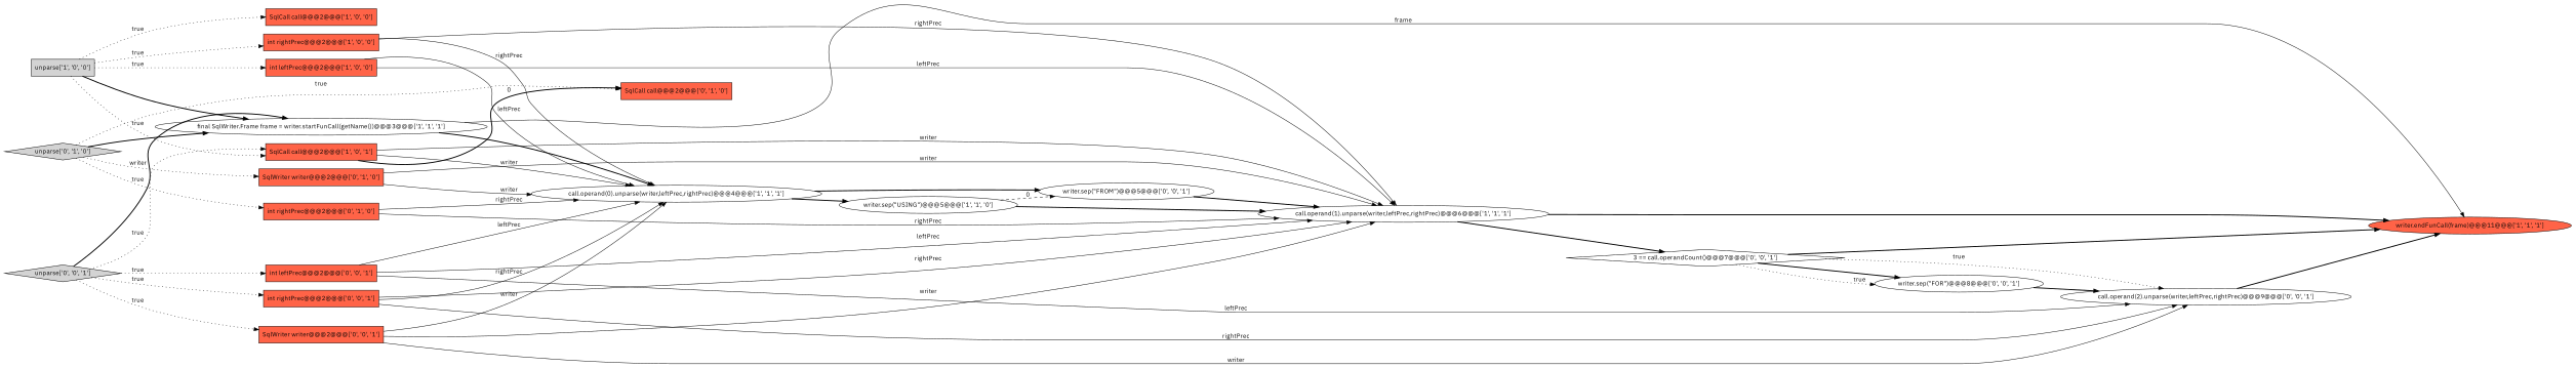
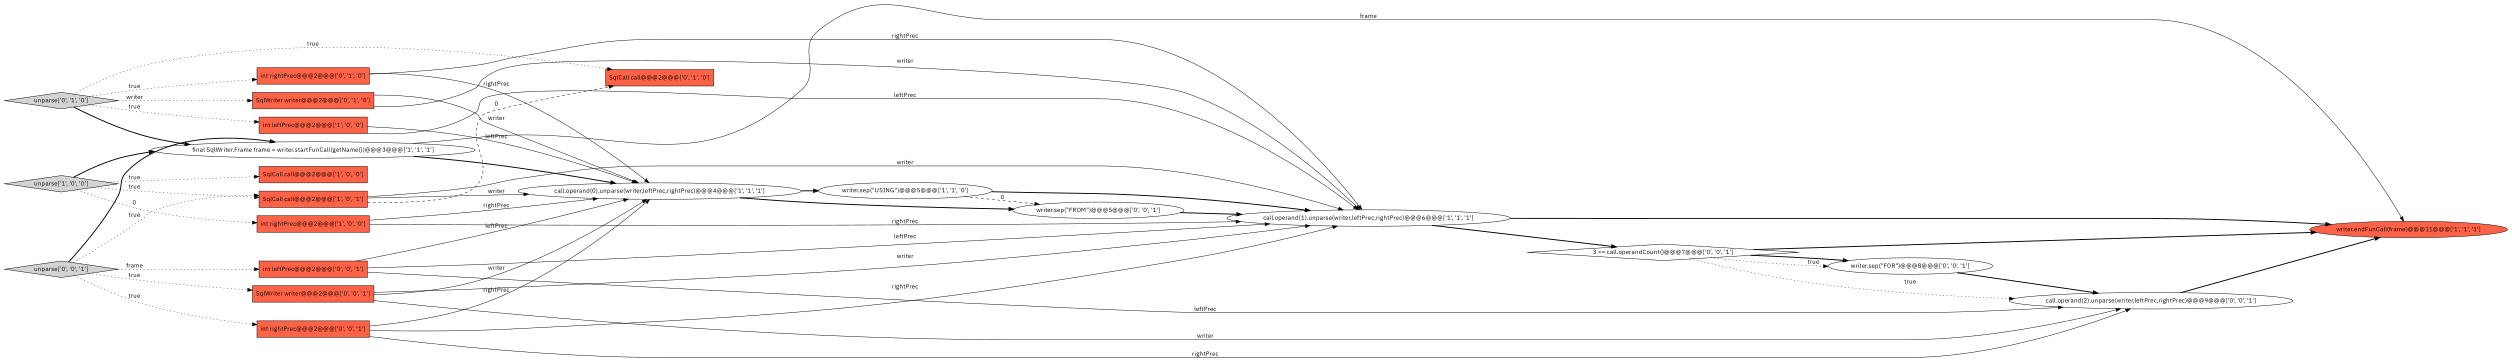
  digraph {
    fontname="IBM Plex Sans"
    rankdir=LR
    node [fillcolor=tomato fontname="IBM Plex Sans" shape=box style=filled]
    edge [fontname="IBM Plex Sans" style=solid]
    n1 [fillcolor=white label="call.operand(1).unparse(writer,leftPrec,rightPrec)@@@6@@@['1', '1', '1']" shape=ellipse]
    n2 [fillcolor=white label="3 == call.operandCount()@@@7@@@['0', '0', '1']" shape=diamond]
    n3 [label="writer.endFunCall(frame)@@@11@@@['1', '1', '1']" shape=ellipse]
    n4 [fillcolor=white label="writer.sep(\"FOR\")@@@8@@@['0', '0', '1']" shape=ellipse]
    n5 [fillcolor=white label="call.operand(2).unparse(writer,leftPrec,rightPrec)@@@9@@@['0', '0', '1']" shape=ellipse]
    n6 [label="int leftPrec@@@2@@@['1', '0', '0']"]
    n7 [fillcolor=white label="call.operand(0).unparse(writer,leftPrec,rightPrec)@@@4@@@['1', '1', '1']" shape=ellipse]
    n8 [fillcolor=white label="writer.sep(\"FROM\")@@@5@@@['0', '0', '1']" shape=ellipse]
    n9 [fillcolor=white label="writer.sep(\"USING\")@@@5@@@['1', '1', '0']" shape=ellipse]
-   n10 [fillcolor=lightgray label="unparse['1', '0', '0']"]
+   n10 [fillcolor=lightgray label="unparse['1', '0', '0']" shape=diamond]
    n11 [label="SqlCall call@@@2@@@['1', '0', '1']"]
    n12 [fillcolor=white label="final SqlWriter.Frame frame = writer.startFunCall(getName())@@@3@@@['1', '1', '1']" shape=ellipse]
    n13 [label="int rightPrec@@@2@@@['1', '0', '0']"]
    n14 [label="SqlCall call@@@2@@@['1', '0', '0']"]
    n15 [label="SqlCall call@@@2@@@['0', '1', '0']"]
    n16 [label="int rightPrec@@@2@@@['0', '1', '0']"]
    n17 [fillcolor=lightgray label="unparse['0', '1', '0']" shape=diamond]
    n18 [label="SqlWriter writer@@@2@@@['0', '1', '0']"]
    n19 [fillcolor=lightgray label="unparse['0', '0', '1']" shape=diamond]
    n20 [label="int rightPrec@@@2@@@['0', '0', '1']"]
    n21 [label="int leftPrec@@@2@@@['0', '0', '1']"]
    n22 [label="SqlWriter writer@@@2@@@['0', '0', '1']"]
    n1 -> n2 [style=bold]
    n1 -> n3 [style=bold]
    n2 -> n3 [style=bold]
    n2 -> n4 [label=true style=dotted]
    n2 -> n4 [style=bold]
    n2 -> n5 [label=true style=dotted]
    n4 -> n5 [style=bold]
    n5 -> n3 [style=bold]
    n6 -> n1 [label=leftPrec]
    n6 -> n7 [label=leftPrec]
    n7 -> n8 [style=bold]
    n7 -> n9 [style=bold]
    n8 -> n1 [style=bold]
    n9 -> n1 [style=bold]
    n9 -> n8 [label=0 style=dashed]
-   n10 -> n6 [label=true style=dotted]
+   n17 -> n6 [label=true style=dotted]
    n10 -> n11 [label=true style=dotted]
    n10 -> n12 [style=bold]
-   n10 -> n13 [label=true style=dotted]
+   n10 -> n13 [label=0 style=dotted]
    n10 -> n14 [label=true style=dotted]
    n11 -> n1 [label=writer]
    n11 -> n7 [label=writer]
-   n11 -> n15 [label=0 style=bold]
+   n11 -> n15 [label=0 style=dashed]
    n12 -> n3 [label=frame]
    n12 -> n7 [style=bold]
    n13 -> n1 [label=rightPrec]
    n13 -> n7 [label=rightPrec]
    n16 -> n1 [label=rightPrec]
    n16 -> n7 [label=rightPrec]
    n17 -> n12 [style=bold]
    n17 -> n15 [label=true style=dotted]
    n17 -> n16 [label=true style=dotted]
    n17 -> n18 [label=writer style=dotted]
    n18 -> n1 [label=writer]
    n18 -> n7 [label=writer]
    n19 -> n11 [label=true style=dotted]
    n19 -> n12 [style=bold]
    n19 -> n20 [label=true style=dotted]
-   n19 -> n21 [label=true style=dotted]
+   n19 -> n21 [label=frame style=dotted]
    n19 -> n22 [label=true style=dotted]
    n20 -> n1 [label=rightPrec]
    n20 -> n5 [label=rightPrec]
    n20 -> n7 [label=rightPrec]
    n21 -> n1 [label=leftPrec]
    n21 -> n5 [label=leftPrec]
    n21 -> n7 [label=leftPrec]
    n22 -> n1 [label=writer]
    n22 -> n5 [label=writer]
    n22 -> n7 [label=writer]
  }
